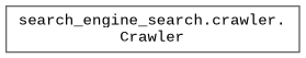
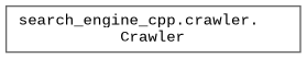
  digraph {
    rankdir=LR
    fontname="Liberation Mono"
-   n1 [color=grey40 fillcolor=white fontname="Liberation Mono" fontsize=10 height=0.2 label="search_engine_search.crawler.\lCrawler" shape=box style=filled width=0.4]
+   n1 [color=grey40 fillcolor=white fontname="Liberation Mono" fontsize=10 height=0.2 label="search_engine_cpp.crawler.\lCrawler" shape=box style=filled width=0.4]
  }
